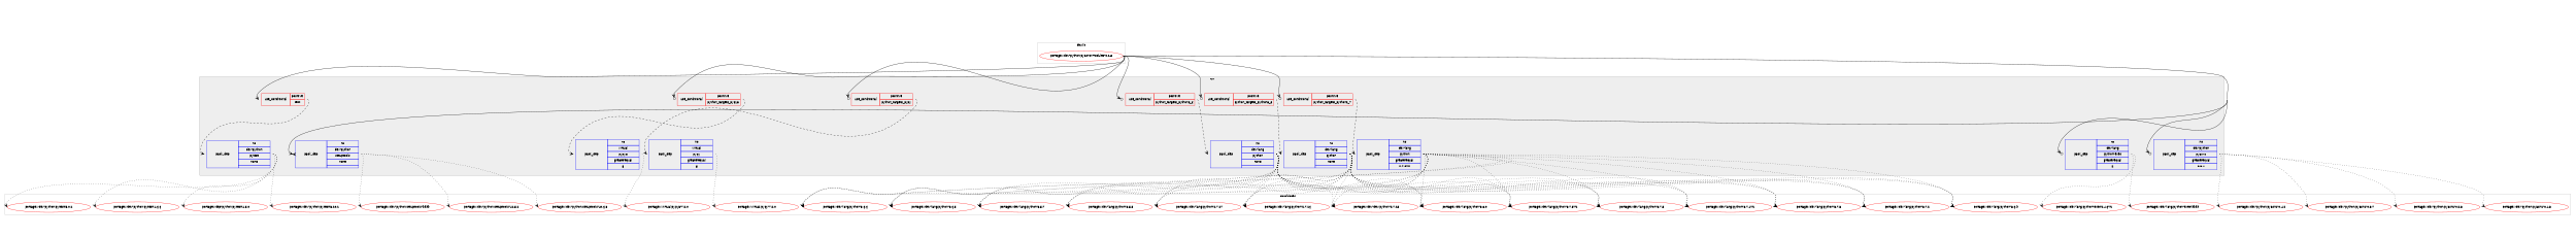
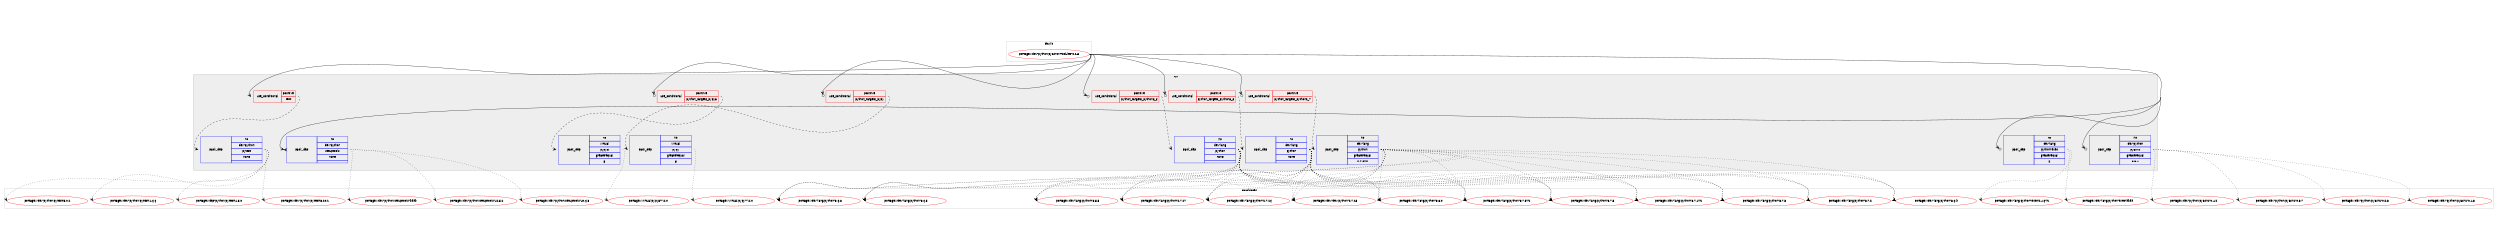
  digraph {
    compound=true
    concentrate=true
    fontname=Helvetica
    fontsize=10
    newrank=true
    rankdir=TB
    ranksep=1.5
    node [color=red fontname=Helvetica fontsize=10]
    edge [arrowhead=vee headport=w style=dotted tailport=e weight=100]
    n1 [label="portage://dev-python/pyasn1-modules-0.1.5" width=4]
    n2 [color=blue label=<<TABLE BORDER="0" CELLBORDER="1" CELLSPACING="0" CELLPADDING="4" WIDTH="220"><TR><TD ROWSPAN="6" CELLPADDING="30">pack_dep</TD></TR><TR><TD WIDTH="110">no</TD></TR><TR><TD>dev-python</TD></TR><TR><TD>pytest</TD></TR><TR><TD>none</TD></TR><TR><TD></TD></TR></TABLE>> shape=none]
    n3 [label=<<TABLE BORDER="0" CELLBORDER="1" CELLSPACING="0" CELLPADDING="4"><TR><TD ROWSPAN="3" CELLPADDING="10">use_conditional</TD></TR><TR><TD>positive</TD></TR><TR><TD>test</TD></TR></TABLE>> shape=none]
    n4 [color=blue label=<<TABLE BORDER="0" CELLBORDER="1" CELLSPACING="0" CELLPADDING="4" WIDTH="220"><TR><TD ROWSPAN="6" CELLPADDING="30">pack_dep</TD></TR><TR><TD WIDTH="110">no</TD></TR><TR><TD>dev-python</TD></TR><TR><TD>setuptools</TD></TR><TR><TD>none</TD></TR><TR><TD></TD></TR></TABLE>> shape=none]
    n5 [color=blue label=<<TABLE BORDER="0" CELLBORDER="1" CELLSPACING="0" CELLPADDING="4" WIDTH="220"><TR><TD ROWSPAN="6" CELLPADDING="30">pack_dep</TD></TR><TR><TD WIDTH="110">no</TD></TR><TR><TD>virtual</TD></TR><TR><TD>pypy</TD></TR><TR><TD>greaterequal</TD></TR><TR><TD>5</TD></TR></TABLE>> shape=none]
    n6 [label=<<TABLE BORDER="0" CELLBORDER="1" CELLSPACING="0" CELLPADDING="4"><TR><TD ROWSPAN="3" CELLPADDING="10">use_conditional</TD></TR><TR><TD>positive</TD></TR><TR><TD>python_targets_pypy</TD></TR></TABLE>> shape=none]
    n7 [color=blue label=<<TABLE BORDER="0" CELLBORDER="1" CELLSPACING="0" CELLPADDING="4" WIDTH="220"><TR><TD ROWSPAN="6" CELLPADDING="30">pack_dep</TD></TR><TR><TD WIDTH="110">no</TD></TR><TR><TD>virtual</TD></TR><TR><TD>pypy3</TD></TR><TR><TD>greaterequal</TD></TR><TR><TD>5</TD></TR></TABLE>> shape=none]
    n8 [label=<<TABLE BORDER="0" CELLBORDER="1" CELLSPACING="0" CELLPADDING="4"><TR><TD ROWSPAN="3" CELLPADDING="10">use_conditional</TD></TR><TR><TD>positive</TD></TR><TR><TD>python_targets_pypy3</TD></TR></TABLE>> shape=none]
    n9 [color=blue label=<<TABLE BORDER="0" CELLBORDER="1" CELLSPACING="0" CELLPADDING="4" WIDTH="220"><TR><TD ROWSPAN="6" CELLPADDING="30">pack_dep</TD></TR><TR><TD WIDTH="110">no</TD></TR><TR><TD>dev-lang</TD></TR><TR><TD>python</TD></TR><TR><TD>greaterequal</TD></TR><TR><TD>2.7.5-r2</TD></TR></TABLE>> shape=none]
    n10 [label=<<TABLE BORDER="0" CELLBORDER="1" CELLSPACING="0" CELLPADDING="4"><TR><TD ROWSPAN="3" CELLPADDING="10">use_conditional</TD></TR><TR><TD>positive</TD></TR><TR><TD>python_targets_python2_7</TD></TR></TABLE>> shape=none]
    n11 [color=blue label=<<TABLE BORDER="0" CELLBORDER="1" CELLSPACING="0" CELLPADDING="4" WIDTH="220"><TR><TD ROWSPAN="6" CELLPADDING="30">pack_dep</TD></TR><TR><TD WIDTH="110">no</TD></TR><TR><TD>dev-lang</TD></TR><TR><TD>python</TD></TR><TR><TD>none</TD></TR><TR><TD></TD></TR></TABLE>> shape=none]
    n12 [label=<<TABLE BORDER="0" CELLBORDER="1" CELLSPACING="0" CELLPADDING="4"><TR><TD ROWSPAN="3" CELLPADDING="10">use_conditional</TD></TR><TR><TD>positive</TD></TR><TR><TD>python_targets_python3_5</TD></TR></TABLE>> shape=none]
    n13 [color=blue label=<<TABLE BORDER="0" CELLBORDER="1" CELLSPACING="0" CELLPADDING="4" WIDTH="220"><TR><TD ROWSPAN="6" CELLPADDING="30">pack_dep</TD></TR><TR><TD WIDTH="110">no</TD></TR><TR><TD>dev-lang</TD></TR><TR><TD>python</TD></TR><TR><TD>none</TD></TR><TR><TD></TD></TR></TABLE>> shape=none]
    n14 [label=<<TABLE BORDER="0" CELLBORDER="1" CELLSPACING="0" CELLPADDING="4"><TR><TD ROWSPAN="3" CELLPADDING="10">use_conditional</TD></TR><TR><TD>positive</TD></TR><TR><TD>python_targets_python3_6</TD></TR></TABLE>> shape=none]
    n15 [color=blue label=<<TABLE BORDER="0" CELLBORDER="1" CELLSPACING="0" CELLPADDING="4" WIDTH="220"><TR><TD ROWSPAN="6" CELLPADDING="30">pack_dep</TD></TR><TR><TD WIDTH="110">no</TD></TR><TR><TD>dev-lang</TD></TR><TR><TD>python-exec</TD></TR><TR><TD>greaterequal</TD></TR><TR><TD>2</TD></TR></TABLE>> shape=none]
    n16 [color=blue label=<<TABLE BORDER="0" CELLBORDER="1" CELLSPACING="0" CELLPADDING="4" WIDTH="220"><TR><TD ROWSPAN="6" CELLPADDING="30">pack_dep</TD></TR><TR><TD WIDTH="110">no</TD></TR><TR><TD>dev-python</TD></TR><TR><TD>pyasn1</TD></TR><TR><TD>greaterequal</TD></TR><TR><TD>0.3.4</TD></TR></TABLE>> shape=none]
    n17 [label="portage://dev-python/pytest-3.10.1" width=4]
    n18 [label="portage://dep-python/pytest-4.5.0" width=4]
    n19 [label="portage://dev-python/pytest-4.6.6" width=4]
    n20 [label="portage://dev-python/pytest-5.0.1" width=4]
    n21 [label="portage://dev-python/setuptools-40.6.3" width=4]
    n22 [label="portage://dev-python/setuptools-41.5.1" width=4]
    n23 [label="portage://dev-python/setuptools-9999" width=4]
    n24 [label="portage://virtual/pypy-7.2.0" width=4]
    n25 [label="portage://virtual/pypy3-7.2.0" width=4]
    n26 [label="portage://dev-dev/python-2.7.15" width=4]
    n27 [label="portage://dev-lang/python-2.7.16" width=4]
    n28 [label="portage://dev-lang/python-2.7.17" width=4]
    n29 [label="portage://dev-lang/python-3.5.5" width=4]
-   n30 [label="portage://dev-lang/python-3.5.7" width=4]
    n31 [label="portage://dev-lang/python-3.6.5" width=4]
-   n32 [label="portage://dev-lang/python-3.6.6" width=4]
+   n32 [label="portage://dev-lang/python-3.6.8" width=4]
    n33 [label="portage://dev-lang/python-3.6.9" width=4]
    n34 [label="portage://dev-lang/python-3.7.2" width=4]
    n35 [label="portage://dev-lang/python-3.7.3" width=4]
    n36 [label="portage://dev-lang/python-3.7.4-r1" width=4]
    n37 [label="portage://dev-lang/python-3.7.5" width=4]
    n38 [label="portage://dev-lang/python-3.7.5-r1" width=4]
    n39 [label="portage://dev-lang/python-3.8.0" width=4]
    n40 [label="portage://dev-lang/python-exec-2.4.6-r1" width=4]
    n41 [label="portage://dev-lang/python-exec-9999" width=4]
    n42 [label="portage://dev-python/pyasn1-0.2.3" width=4]
    n43 [label="portage://dev-python/pyasn1-0.3.7" width=4]
    n44 [label="portage://dev-python/pyasn1-0.4.2" width=4]
    n45 [label="portage://dev-python/pyasn1-0.4.3" width=4]
    subgraph cluster_1 {
      color=gray
      label=<<i>ebuild</i>>
      rank=same
      n1
    }
    subgraph cluster_2 {
      color=gray
      label=<<i>dependencies</i>>
      subgraph cluster_3 {
        color=gray
        fillcolor="#eeeeee"
        label=<<i>compile</i>>
        style=filled
        subgraph sub_4 {
          color=gray
          fillcolor="#eeeeee"
          label=<<i>compile</i>>
          style=filled
          n3
          subgraph sub_5 {
            color=gray
            fillcolor="#eeeeee"
            label=<<i>compile</i>>
            style=filled
            n2
          }
        }
        subgraph sub_6 {
          color=gray
          fillcolor="#eeeeee"
          label=<<i>compile</i>>
          style=filled
          n4
        }
      }
      subgraph cluster_7 {
        color=gray
        fillcolor="#eeeeee"
        label=<<i>compile and run</i>>
        style=filled
        subgraph sub_8 {
          color=gray
          fillcolor="#eeeeee"
          label=<<i>compile and run</i>>
          style=filled
          n6
          subgraph sub_9 {
            color=gray
            fillcolor="#eeeeee"
            label=<<i>compile and run</i>>
            style=filled
            n5
          }
        }
        subgraph sub_10 {
          color=gray
          fillcolor="#eeeeee"
          label=<<i>compile and run</i>>
          style=filled
          n8
          subgraph sub_11 {
            color=gray
            fillcolor="#eeeeee"
            label=<<i>compile and run</i>>
            style=filled
            n7
          }
        }
        subgraph sub_12 {
          color=gray
          fillcolor="#eeeeee"
          label=<<i>compile and run</i>>
          style=filled
          n10
          subgraph sub_13 {
            color=gray
            fillcolor="#eeeeee"
            label=<<i>compile and run</i>>
            style=filled
            n9
          }
        }
        subgraph sub_14 {
          color=gray
          fillcolor="#eeeeee"
          label=<<i>compile and run</i>>
          style=filled
          n12
          subgraph sub_15 {
            color=gray
            fillcolor="#eeeeee"
            label=<<i>compile and run</i>>
            style=filled
            n11
          }
        }
        subgraph sub_16 {
          color=gray
          fillcolor="#eeeeee"
          label=<<i>compile and run</i>>
          style=filled
          n14
          subgraph sub_17 {
            color=gray
            fillcolor="#eeeeee"
            label=<<i>compile and run</i>>
            style=filled
            n13
          }
        }
        subgraph sub_18 {
          color=gray
          fillcolor="#eeeeee"
          label=<<i>compile and run</i>>
          style=filled
          n15
        }
        subgraph sub_19 {
          color=gray
          fillcolor="#eeeeee"
          label=<<i>compile and run</i>>
          style=filled
          n16
        }
      }
      subgraph cluster_20 {
        color=gray
        fillcolor="#eeeeee"
        label=<<i>run</i>>
        style=filled
      }
    }
    subgraph cluster_21 {
      color=gray
      label=<<i>candidates</i>>
      rank=same
      subgraph sub_22 {
        color=black
        label=<<i>candidates</i>>
        nodesep=1
        rank=same
        n17
        n18
        n19
        n20
      }
      subgraph sub_23 {
        color=black
        label=<<i>candidates</i>>
        nodesep=1
        rank=same
        n21
        n22
        n23
      }
      subgraph sub_24 {
        color=black
        label=<<i>candidates</i>>
        nodesep=1
        rank=same
        n24
      }
      subgraph sub_25 {
        color=black
        label=<<i>candidates</i>>
        nodesep=1
        rank=same
        n25
      }
      subgraph sub_26 {
        color=black
        label=<<i>candidates</i>>
        nodesep=1
        rank=same
        n26
        n27
        n28
        n29
-       n30
        n31
        n32
        n33
        n34
        n35
        n36
        n37
        n38
        n39
      }
      subgraph sub_27 {
        color=black
        label=<<i>candidates</i>>
        nodesep=1
        rank=same
        n26
        n27
        n28
        n29
-       n30
        n31
        n32
        n33
        n34
        n35
        n36
        n37
        n38
        n39
      }
      subgraph sub_28 {
        color=black
        label=<<i>candidates</i>>
        nodesep=1
        rank=same
        n26
        n27
        n28
        n29
-       n30
        n31
        n32
        n33
        n34
        n35
        n36
        n37
        n38
        n39
      }
      subgraph sub_29 {
        color=black
        label=<<i>candidates</i>>
        nodesep=1
        rank=same
        n40
        n41
      }
      subgraph sub_30 {
        color=black
        label=<<i>candidates</i>>
        nodesep=1
        rank=same
        n42
        n43
        n44
        n45
      }
    }
    n1 -> n3 [style=solid weight=20]
    n1 -> n4 [style=solid weight=20]
    n1 -> n6 [arrowhead=odotvee style=solid weight=20]
    n1 -> n8 [arrowhead=odotvee style=solid weight=20]
    n1 -> n10 [arrowhead=odotvee style=solid weight=20]
    n1 -> n12 [arrowhead=odotvee style=solid weight=20]
    n1 -> n14 [arrowhead=odotvee style=solid weight=20]
    n1 -> n15 [arrowhead=odotvee style=solid weight=20]
    n1 -> n16 [arrowhead=odotvee style=solid weight=20]
    n2 -> n17
    n2 -> n18
    n2 -> n19
    n2 -> n20
    n3 -> n2 [style=dashed weight=20]
    n4 -> n21
    n4 -> n22
    n4 -> n23
    n5 -> n24
    n6 -> n5 [style=dashed weight=20]
    n7 -> n25
    n8 -> n7 [style=dashed weight=20]
    n9 -> n26
    n9 -> n27
    n9 -> n28
    n9 -> n29
-   n9 -> n30
    n9 -> n31
    n9 -> n32
    n9 -> n33
    n9 -> n34
    n9 -> n35
    n9 -> n36
    n9 -> n37
    n9 -> n38
    n9 -> n39
    n10 -> n9 [style=dashed weight=20]
    n11 -> n26
    n11 -> n27
    n11 -> n28
    n11 -> n29
-   n11 -> n30
    n11 -> n31
    n11 -> n32
    n11 -> n33
    n11 -> n34
    n11 -> n35
    n11 -> n36
    n11 -> n37
    n11 -> n38
    n11 -> n39
    n12 -> n11 [style=dashed weight=20]
    n13 -> n26
    n13 -> n27
    n13 -> n28
    n13 -> n29
-   n13 -> n30
    n13 -> n31
    n13 -> n32
    n13 -> n33
    n13 -> n34
    n13 -> n35
    n13 -> n36
    n13 -> n37
    n13 -> n38
    n13 -> n39
    n14 -> n13 [style=dashed weight=20]
    n15 -> n40
    n15 -> n41
    n16 -> n42
    n16 -> n43
    n16 -> n44
    n16 -> n45
  }
